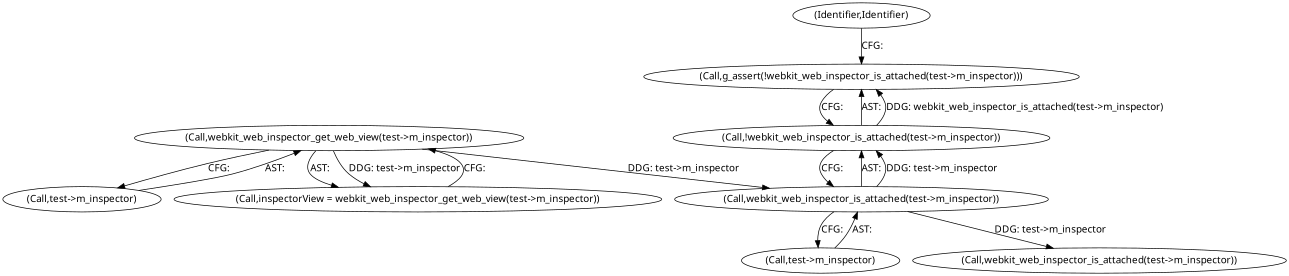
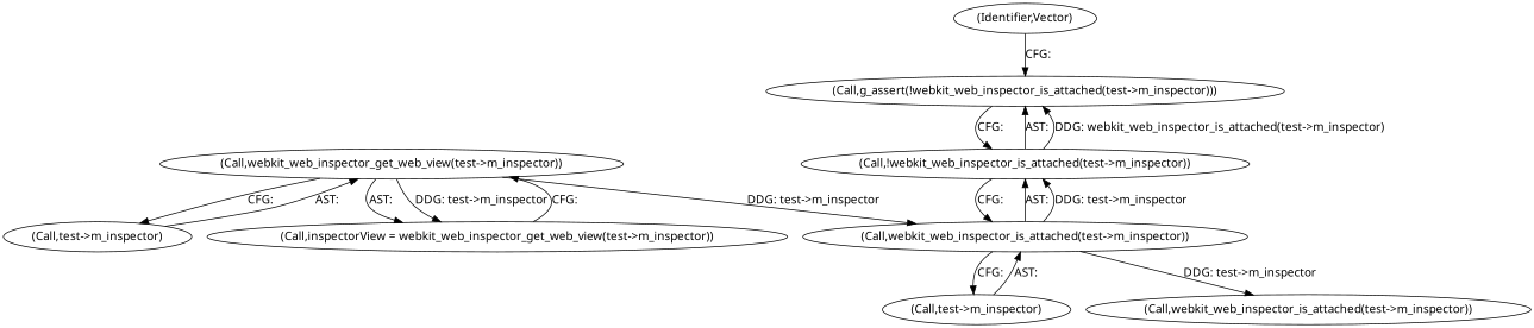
  digraph {
    fontname="Noto Sans"
    node [fontname="Noto Sans"]
    edge [fontname="Noto Sans"]
    n1 [label="(Call,g_assert(!webkit_web_inspector_is_attached(test->m_inspector)))"]
    n2 [label="(Call,!webkit_web_inspector_is_attached(test->m_inspector))"]
    n3 [label="(Call,webkit_web_inspector_is_attached(test->m_inspector))"]
    n4 [label="(Call,test->m_inspector)"]
    n5 [label="(Call,webkit_web_inspector_is_attached(test->m_inspector))"]
    n6 [label="(Call,webkit_web_inspector_get_web_view(test->m_inspector))"]
    n7 [label="(Call,test->m_inspector)"]
    n8 [label="(Call,inspectorView = webkit_web_inspector_get_web_view(test->m_inspector))"]
-   n9 [label="(Identifier,Identifier)"]
+   n9 [label="(Identifier,Vector)"]
    n1 -> n2 [label="CFG: "]
    n2 -> n1 [label="AST: "]
    n2 -> n1 [label="DDG: webkit_web_inspector_is_attached(test->m_inspector)"]
    n2 -> n3 [label="CFG: "]
    n3 -> n2 [label="AST: "]
    n3 -> n2 [label="DDG: test->m_inspector"]
    n3 -> n4 [label="CFG: "]
    n3 -> n5 [label="DDG: test->m_inspector"]
    n4 -> n3 [label="AST: "]
    n6 -> n3 [label="DDG: test->m_inspector"]
    n6 -> n7 [label="CFG: "]
    n6 -> n8 [label="AST: "]
    n6 -> n8 [label="DDG: test->m_inspector"]
    n7 -> n6 [label="AST: "]
    n8 -> n6 [label="CFG: "]
    n9 -> n1 [label="CFG: "]
  }
